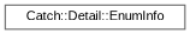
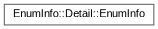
  digraph {
    rankdir=LR
    fontname="Liberation Sans"
-   n1 [color=grey40 fillcolor=white fontname="Liberation Sans" fontsize=10 height=0.2 label="Catch::Detail::EnumInfo" shape=box style=filled width=0.4]
+   n1 [color=grey40 fillcolor=white fontname="Liberation Sans" fontsize=10 height=0.2 label="EnumInfo::Detail::EnumInfo" shape=box style=filled width=0.4]
  }
